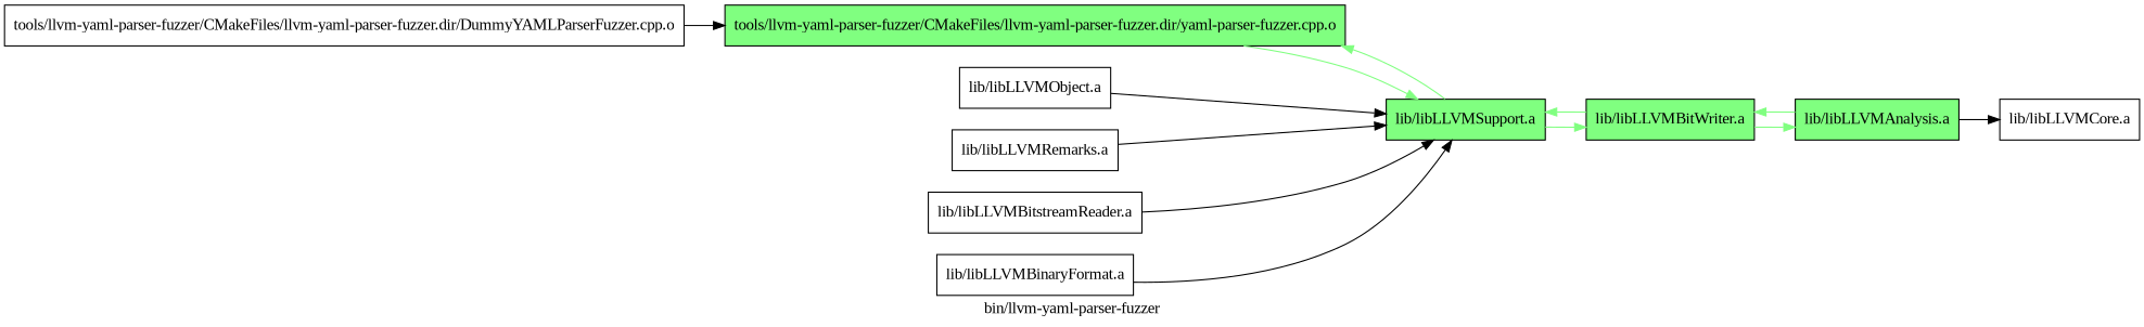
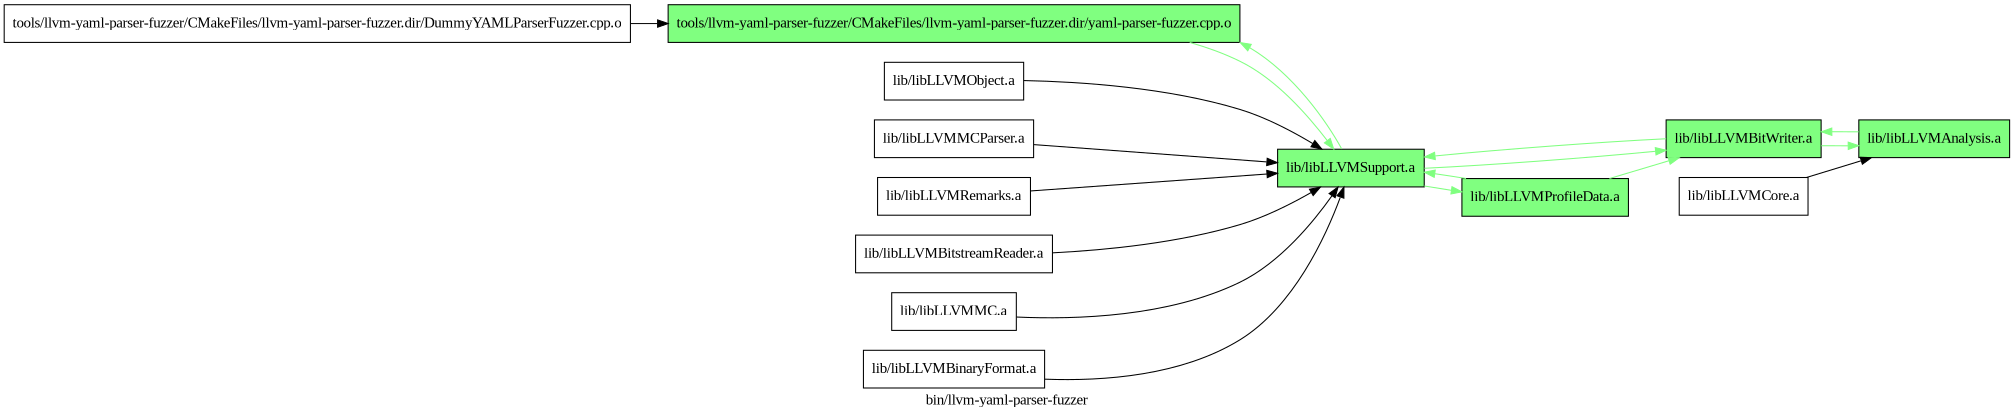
  digraph {
    fontname="Liberation Serif"
    label="bin/llvm-yaml-parser-fuzzer"
    rankdir=LR
    node [fontname="Liberation Serif" shape=record]
    edge [fontname="Liberation Serif" color="0.333333 0.5 1"]
    n1 [label="{tools/llvm-yaml-parser-fuzzer/CMakeFiles/llvm-yaml-parser-fuzzer.dir/DummyYAMLParserFuzzer.cpp.o}"]
    n2 [fillcolor="0.333333 0.5 1" label="{tools/llvm-yaml-parser-fuzzer/CMakeFiles/llvm-yaml-parser-fuzzer.dir/yaml-parser-fuzzer.cpp.o}" style=filled]
    n3 [fillcolor="0.333333 0.5 1" label="{lib/libLLVMSupport.a}" style=filled]
    n4 [fillcolor="0.333333 0.5 1" label="{lib/libLLVMBitWriter.a}" style=filled]
+   n5 [fillcolor="0.333333 0.5 1" label="{lib/libLLVMProfileData.a}" style=filled]
    n6 [fillcolor="0.333333 0.5 1" label="{lib/libLLVMAnalysis.a}" style=filled]
    n7 [label="{lib/libLLVMObject.a}"]
+   n8 [label="{lib/libLLVMMCParser.a}"]
    n9 [label="{lib/libLLVMCore.a}"]
    n10 [label="{lib/libLLVMRemarks.a}"]
    n11 [label="{lib/libLLVMBitstreamReader.a}"]
+   n12 [label="{lib/libLLVMMC.a}"]
    n13 [label="{lib/libLLVMBinaryFormat.a}"]
    n1 -> n2 [color=""]
    n2 -> n3
    n3 -> n2
    n3 -> n4
+   n3 -> n5
    n4 -> n3
    n4 -> n6
+   n5 -> n3
+   n5 -> n4
    n6 -> n4
    n7 -> n3 [color=""]
-   n6 -> n9 [color=""]
+   n8 -> n3 [color=""]
+   n9 -> n6 [color=""]
    n10 -> n3 [color=""]
    n11 -> n3 [color=""]
+   n12 -> n3 [color=""]
    n13 -> n3 [color=""]
  }
